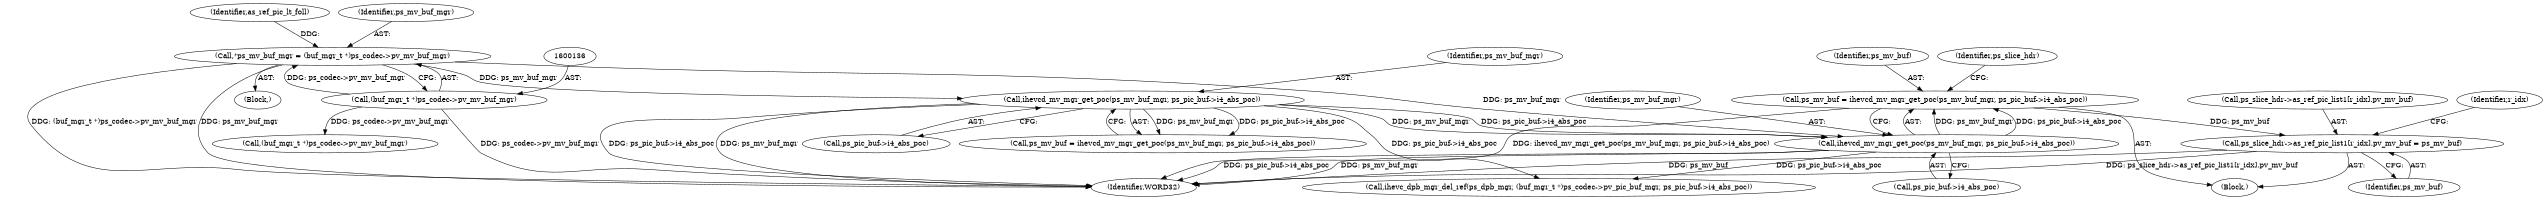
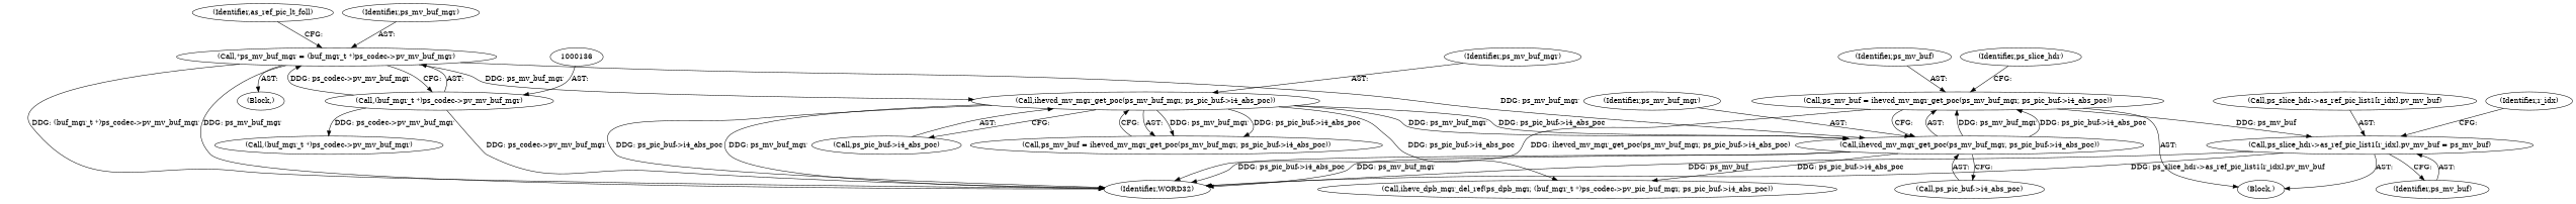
  digraph {
    fontname="DejaVu Serif"
    node [fontname="DejaVu Serif"]
    edge [fontname="DejaVu Serif"]
    n1 [label="(Call,ps_slice_hdr->as_ref_pic_list1[r_idx].pv_mv_buf = ps_mv_buf)"]
    n2 [label="(Block,)"]
    n3 [label="(Identifier,WORD32)"]
    n4 [label="(Identifier,ps_mv_buf)"]
    n5 [label="(Call,ps_mv_buf = ihevcd_mv_mgr_get_poc(ps_mv_buf_mgr, ps_pic_buf->i4_abs_poc))"]
    n6 [label="(Call,ihevcd_mv_mgr_get_poc(ps_mv_buf_mgr, ps_pic_buf->i4_abs_poc))"]
    n7 [label="(Call,ihevc_dpb_mgr_del_ref(ps_dpb_mgr, (buf_mgr_t *)ps_codec->pv_pic_buf_mgr, ps_pic_buf->i4_abs_poc))"]
    n8 [label="(Call,ps_pic_buf->i4_abs_poc)"]
    n9 [label="(Call,*ps_mv_buf_mgr = (buf_mgr_t *)ps_codec->pv_mv_buf_mgr)"]
    n10 [label="(Call,(buf_mgr_t *)ps_codec->pv_mv_buf_mgr)"]
    n11 [label="(Call,ihevcd_mv_mgr_get_poc(ps_mv_buf_mgr, ps_pic_buf->i4_abs_poc))"]
    n12 [label="(Block,)"]
    n13 [label="(Call,(buf_mgr_t *)ps_codec->pv_mv_buf_mgr)"]
    n14 [label="(Call,ps_pic_buf->i4_abs_poc)"]
    n15 [label="(Call,ps_mv_buf = ihevcd_mv_mgr_get_poc(ps_mv_buf_mgr, ps_pic_buf->i4_abs_poc))"]
    n16 [label="(Identifier,r_idx)"]
    n17 [label="(Identifier,as_ref_pic_lt_foll)"]
    n18 [label="(Identifier,ps_mv_buf_mgr)"]
    n19 [label="(Identifier,ps_mv_buf_mgr)"]
    n20 [label="(Identifier,ps_mv_buf_mgr)"]
    n21 [label="(Identifier,ps_mv_buf)"]
    n22 [label="(Call,ps_slice_hdr->as_ref_pic_list1[r_idx].pv_mv_buf)"]
    n23 [label="(Identifier,ps_slice_hdr)"]
-   1000136 [label=1600136]
+   1000136
    n1 -> n2 [label="AST: "]
    n1 -> n3 [label="DDG: ps_mv_buf"]
    n1 -> n3 [label="DDG: ps_slice_hdr->as_ref_pic_list1[r_idx].pv_mv_buf"]
    n1 -> n4 [label="CFG: "]
    n4 -> n1 [label="AST: "]
    n5 -> n1 [label="DDG: ps_mv_buf"]
    n5 -> n2 [label="AST: "]
    n5 -> n3 [label="DDG: ihevcd_mv_mgr_get_poc(ps_mv_buf_mgr, ps_pic_buf->i4_abs_poc)"]
    n5 -> n6 [label="CFG: "]
    n6 -> n3 [label="DDG: ps_pic_buf->i4_abs_poc"]
    n6 -> n3 [label="DDG: ps_mv_buf_mgr"]
    n6 -> n5 [label="AST: "]
    n6 -> n5 [label="DDG: ps_mv_buf_mgr"]
    n6 -> n5 [label="DDG: ps_pic_buf->i4_abs_poc"]
    n6 -> n7 [label="DDG: ps_pic_buf->i4_abs_poc"]
    n6 -> n8 [label="CFG: "]
    n8 -> n6 [label="AST: "]
    n9 -> n3 [label="DDG: ps_mv_buf_mgr"]
    n9 -> n3 [label="DDG: (buf_mgr_t *)ps_codec->pv_mv_buf_mgr"]
    n9 -> n6 [label="DDG: ps_mv_buf_mgr"]
    n9 -> n10 [label="CFG: "]
    n9 -> n11 [label="DDG: ps_mv_buf_mgr"]
    n9 -> n12 [label="AST: "]
    n10 -> n3 [label="DDG: ps_codec->pv_mv_buf_mgr"]
    n10 -> n9 [label="AST: "]
    n10 -> n9 [label="DDG: ps_codec->pv_mv_buf_mgr"]
    n10 -> n13 [label="DDG: ps_codec->pv_mv_buf_mgr"]
    n11 -> n3 [label="DDG: ps_mv_buf_mgr"]
    n11 -> n3 [label="DDG: ps_pic_buf->i4_abs_poc"]
    n11 -> n6 [label="DDG: ps_mv_buf_mgr"]
    n11 -> n6 [label="DDG: ps_pic_buf->i4_abs_poc"]
    n11 -> n7 [label="DDG: ps_pic_buf->i4_abs_poc"]
    n11 -> n14 [label="CFG: "]
    n11 -> n15 [label="AST: "]
    n11 -> n15 [label="DDG: ps_mv_buf_mgr"]
    n11 -> n15 [label="DDG: ps_pic_buf->i4_abs_poc"]
    n14 -> n11 [label="AST: "]
    n15 -> n11 [label="CFG: "]
    n16 -> n1 [label="CFG: "]
-   n17 -> n9 [label="DDG: "]
+   n17 -> n9 [label="CFG: "]
    n18 -> n11 [label="AST: "]
    n19 -> n9 [label="AST: "]
    n20 -> n6 [label="AST: "]
    n21 -> n5 [label="AST: "]
    n22 -> n1 [label="AST: "]
    n23 -> n5 [label="CFG: "]
    1000136 -> n10 [label="AST: "]
  }
